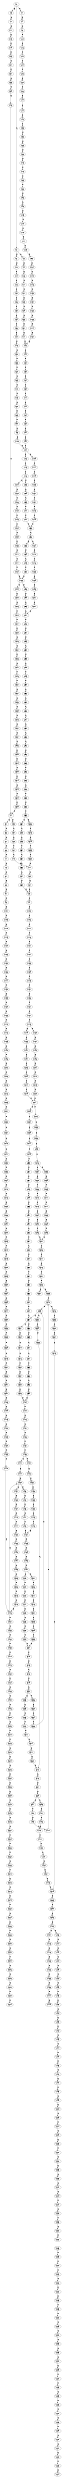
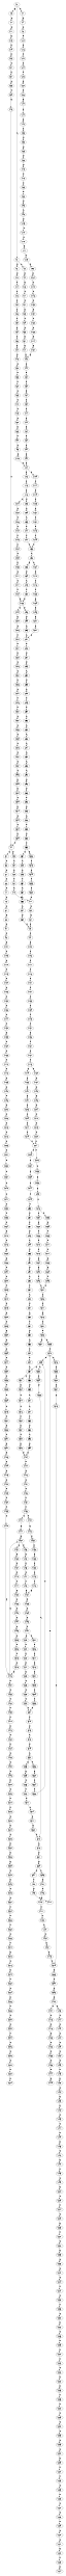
  strict digraph {
    S0
    S1
    S2
    S3
    S4
    S5
    S6
    S7
    S8
    S9
    S10
    S11
    S12
    S13
    S14
    S15
    S16
    S17
    S18
    S19
    S20
    S21
    S22
    S23
    S24
    S25
    S26
    S27
    S28
    S29
    S30
    S31
    S32
    S33
    S34
    S35
    S36
    S37
    S38
    S39
    S40
    S41
    S42
    S43
    S44
    S45
    S46
    S47
    S48
    S49
    S50
    S51
    S52
    S53
    S54
    S55
    S56
    S57
    S58
    S59
    S60
    S61
    S62
    S63
    S64
    S65
    S66
    S67
    S68
    S69
    S70
    S71
    S72
    S73
    S74
    S75
    S76
    S77
    S78
    S79
    S80
    S81
    S82
    S83
    S84
    S85
    S86
    S87
    S88
    S89
    S90
    S91
    S92
    S93
    S94
    S95
    S96
    S97
    S98
    S99
    S100
    S101
    S102
    S103
    S104
    S105
    S106
    S107
    S108
    S109
    S110
    S111
    S112
    S113
    S114
    S115
    S116
    S117
    S118
    S119
    S120
    S121
    S122
    S123
    S124
    S125
    S126
    S127
    S128
    S129
    S130
    S131
    S132
    S133
    S134
    S135
    S136
    S137
    S138
    S139
    S140
    S141
    S142
    S143
    S144
    S145
    S146
    S147
    S148
    S149
    S150
    S151
    S152
    S153
    S154
    S155
    S156
    S157
    S158
    S159
    S160
    S161
    S162
    S163
    S164
    S165
    S166
    S167
    S168
    S169
    S170
    S171
    S172
    S173
    S174
    S175
    S176
    S177
    S178
    S179
    S180
    S181
    S182
    S183
    S184
    S185
    S186
    S187
    S188
    S189
    S190
    S191
    S192
    S193
    S194
    S195
    S196
    S197
    S198
    S199
    S200
    S201
    S202
    S203
    S204
    S205
    S206
    S207
    S208
    S209
    S210
    S211
    S212
    S213
    S214
    S215
    S216
    S217
    S218
    S219
    S220
    S221
    S222
    S223
    S224
    S225
    S226
    S227
    S228
    S229
    S230
    S231
    S232
    S233
    S234
    S235
    S236
    S237
    S238
    S239
    S240
    S241
    S242
    S243
    S244
    S245
    S246
    S247
    S248
    S249
    S250
    S251
    S252
    S253
    S254
    S255
    S256
    S257
    S258
    S259
    S260
    S261
    S262
    S263
    S264
    S265
    S266
    S267
    S268
    S269
    S270
    S271
    S272
    S273
    S274
    S275
    S276
    S277
    S278
    S279
    S280
    S281
    S282
    S283
    S284
    S285
    S286
    S287
    S288
    S289
    S290
    S291
    S292
    n294 [label=S993]
    S294
    S295
    S296
    S297
    S298
    S299
    S300
    S301
    S302
    S303
    S304
    S305
    S306
    S307
    S308
    S309
    S310
    S311
    S312
    S313
    S314
    S315
    S316
    S317
    S318
    S319
    S320
    S321
    S322
    S323
    S324
    S325
    S326
    S327
    S328
    S329
    S330
    S331
    S335
    S332
    S333
    S334
    S336
    S337
    S338
    S339
    S340
    S341
    S342
    S343
    S344
    S345
    S346
    S347
    S348
    S349
    S350
    S351
    S352
    S353
    S354
    S355
    S356
    S357
    S358
    S359
    S360
    S361
    S362
    S363
    S364
    S365
    S366
    S367
    S368
    S369
    S370
    S371
    S372
    S373
    S374
    S375
    S376
    S377
    S378
    S379
    S380
    S381
    S382
    S383
    S384
    S385
    S386
    S387
    S388
    S389
    S390
    S391
    S392
    S393
    S394
    S395
    S396
    S397
    S398
    S399
    S400
    S401
    S402
    S403
    S404
    S405
    S406
    S407
    S408
    S409
    S410
    S411
    S412
    S413
    S414
    S415
    S416
    S417
    S418
    S419
    S420
    S421
    S422
    S423
    S424
    S425
    S426
    S427
    S428
    S429
    S430
    S431
    S432
    S433
    S434
    S435
    S436
    S437
    S438
    S439
    S440
    S441
    S442
    S443
    S444
    S445
    S446
    S447
    S448
    S449
    S450
    S451
    S452
    S453
    S454
    S455
    S456
    S457
    S458
    S459
    S460
    S461
    S462
    S463
    S464
    S465
    S466
    S467
    S468
    S469
    S470
    S471
    S472
    S473
    S474
    S475
    S476
    S477
    S478
    S479
    S480
    S481
    S482
    S483
    S484
    S485
    S486
    S487
    S488
    S489
    S490
    S491
    S492
    S493
    S494
    S495
    S496
    S497
    S498
    S499
    S500
    S501
    S502
    S503
    S504
    S505
    S506
    S507
    S508
    S509
    S510
    S511
    S512
    S513
    S514
    S515
    S516
    S517
    S518
    S519
    S520
    S521
    S522
    S523
    S524
    S525
    S526
    S527
    S528
    S529
    S530
    S531
    S532
    S533
    S534
    S535
    S536
    n538 [label=S637]
    S538
    S539
    S540
    S541
    S542
    S543
    S544
    S545
    S546
    S547
    S548
    S549
    S550
    S551
    S552
    S553
    S554
    S555
    S556
    S557
    S558
    S559
    S560
    S561
    S562
    S563
    S564
    S565
    S566
    S567
    S568
    S569
    S570
    S571
    S572
    S573
    S574
    S575
    S576
    S577
    S578
    S579
    S580
    S581
    S582
    S583
    S584
    S585
    S586
    S587
    S588
    S589
    S590
    S591
    S592
    S593
    S594
    S595
    S596
    S597
    S598
    S599
    S600
    S601
    S602
    S603
    S604
    S605
    S606
    S607
    S608
    S609
    S610
    S611
    S612
    S613
    S614
    S0 -> S1 [label=C]
    S0 -> S2 [label=G]
    S0 -> S3 [label=A]
    S1 -> S4 [label=A]
    S2 -> S5 [label=C]
    S2 -> S6 [label=A]
    S3 -> S7 [label=G]
    S4 -> S8 [label=C]
    S5 -> S9 [label=A]
    S6 -> S10 [label=A]
    S7 -> S11 [label=G]
    S8 -> S12 [label=T]
    S9 -> S13 [label=A]
    S10 -> S14 [label=C]
    S11 -> S15 [label=A]
    S12 -> S16 [label=A]
    S13 -> S17 [label=C]
    S14 -> S18 [label=C]
    S15 -> S19 [label=A]
    S16 -> S20 [label=T]
    S17 -> S21 [label=C]
    S18 -> S22 [label=C]
    S19 -> S23 [label=A]
    S20 -> S24 [label=C]
    S21 -> S25 [label=A]
    S22 -> S26 [label=G]
    S23 -> S27 [label=C]
    S24 -> S28 [label=T]
    S25 -> S29 [label=C]
    S26 -> S30 [label=C]
    S27 -> S31 [label=A]
    S28 -> S32 [label=A]
    S29 -> S33 [label=C]
    S30 -> S34 [label=C]
    S31 -> S35 [label=G]
    S32 -> S36 [label=G]
    S33 -> S37 [label=A]
    S34 -> S38 [label=G]
    S35 -> S39 [label=C]
    S36 -> S40 [label=A]
    S37 -> S41 [label=A]
    S38 -> S42 [label=A]
    S39 -> S43 [label=A]
    S40 -> S44 [label=A]
    S41 -> S45 [label=A]
    S42 -> S46 [label=A]
    S43 -> S47 [label=T]
    S44 -> S48 [label=A]
    S45 -> S49 [label=C]
    S46 -> S50 [label=C]
    S47 -> S51 [label=G]
    S47 -> S52 [label=A]
    S48 -> S53 [label=C]
    S49 -> S54 [label=T]
    S50 -> S55 [label=T]
    S51 -> S56 [label=C]
    S52 -> S57 [label=C]
    S53 -> S58 [label=A]
    S54 -> S59 [label=T]
    S55 -> S60 [label=T]
    S56 -> S61 [label=C]
    S57 -> S62 [label=C]
    S58 -> S63 [label=A]
    S59 -> S64 [label=A]
    S60 -> S65 [label=C]
    S61 -> S66 [label=G]
    S62 -> S67 [label=T]
    S63 -> S68 [label=A]
    S64 -> S69 [label=C]
    S65 -> S70 [label=C]
    S66 -> S71 [label=C]
    S67 -> S72 [label=C]
    S68 -> S73 [label=A]
    S69 -> S74 [label=C]
    S70 -> S75 [label=C]
    S71 -> S76 [label=G]
    S72 -> S77 [label=C]
    S73 -> S78 [label=T]
    S74 -> S79 [label=C]
    S75 -> S80 [label=C]
    S76 -> S81 [label=C]
    S77 -> S82 [label=C]
    S78 -> S83 [label=T]
    S79 -> S84 [label=A]
    S80 -> S85 [label=A]
    S81 -> S86 [label=A]
    S82 -> S87 [label=A]
    S83 -> S88 [label=T]
    S84 -> S89 [label=T]
    S85 -> S90 [label=T]
    S86 -> S91 [label=A]
    S87 -> S92 [label=A]
    S88 -> S93 [label=A]
    S89 -> S94 [label=G]
    S90 -> S95 [label=G]
    S91 -> S96 [label=C]
    S92 -> S97 [label=C]
    S93 -> S98 [label=C]
    S94 -> S99 [label=A]
    S95 -> S100 [label=A]
    S96 -> S101 [label=A]
    S97 -> S102 [label=A]
    S98 -> S103 [label=A]
    S99 -> S104 [label=G]
    S100 -> S104 [label=G]
    S101 -> S105 [label=G]
    S102 -> S106 [label=G]
    S103 -> S107 [label=C]
    S104 -> S108 [label=A]
    S104 -> S109 [label=G]
    S105 -> S110 [label=G]
    S106 -> S111 [label=T]
    S107 -> S112 [label=T]
    S108 -> S113 [label=C]
    S109 -> S114 [label=C]
    S110 -> S115 [label=C]
    S111 -> S116 [label=C]
    S112 -> S117 [label=A]
    S113 -> S118 [label=G]
    S114 -> S119 [label=G]
    S115 -> S120 [label=C]
    S116 -> S121 [label=C]
    S117 -> S122 [label=G]
    S118 -> S123 [label=A]
    S118 -> S124 [label=G]
    S119 -> S125 [label=A]
    S120 -> S126 [label=G]
    S121 -> S127 [label=T]
    S122 -> S128 [label=A]
    S123 -> S129 [label=C]
    S124 -> S130 [label=C]
    S125 -> S131 [label=C]
    S126 -> S132 [label=T]
    S127 -> S133 [label=T]
    S128 -> S134 [label=A]
    S129 -> S135 [label=C]
    S130 -> S136 [label=C]
    S131 -> S137 [label=C]
    S132 -> S138 [label=G]
    S133 -> S139 [label=G]
    S134 -> S140 [label=G]
    S135 -> S141 [label=T]
    S136 -> S142 [label=C]
    S137 -> S143 [label=T]
    S138 -> S144 [label=C]
    S139 -> S145 [label=T]
    S140 -> S146 [label=C]
    S141 -> S147 [label=T]
    S142 -> S148 [label=T]
    S143 -> S149 [label=T]
    S144 -> S150 [label=T]
    S145 -> S151 [label=T]
    S146 -> S152 [label=C]
    S147 -> S153 [label=T]
    S148 -> S154 [label=T]
    S149 -> S153 [label=T]
    S150 -> S155 [label=A]
    S151 -> S156 [label=A]
    S152 -> S157 [label=A]
    S153 -> S158 [label=C]
    S154 -> S159 [label=C]
    S155 -> S160 [label=C]
    S156 -> S161 [label=T]
    S157 -> S162 [label=C]
    S158 -> S163 [label=A]
    S158 -> S164 [label=G]
    S159 -> S165 [label=A]
    S160 -> S166 [label=T]
    S161 -> S167 [label=T]
    S162 -> S168 [label=C]
    S163 -> S169 [label=A]
    S164 -> S170 [label=A]
    S165 -> S171 [label=G]
    S166 -> S172 [label=C]
    S167 -> S173 [label=C]
    S168 -> S174 [label=A]
    S169 -> S175 [label=C]
    S170 -> S176 [label=C]
    S171 -> S177 [label=C]
    S172 -> S178 [label=C]
    S173 -> S179 [label=G]
    S173 -> S180 [label=C]
    S174 -> S181 [label=A]
    S175 -> S182 [label=T]
    S176 -> S183 [label=T]
    S177 -> S184 [label=T]
    S178 -> S185 [label=G]
    S179 -> S186 [label=G]
    S180 -> S187 [label=G]
    S181 -> S45 [label=A]
    S182 -> S188 [label=A]
    S183 -> S189 [label=A]
    S184 -> S188 [label=A]
    S185 -> S190 [label=G]
    S186 -> S191 [label=G]
    S187 -> S192 [label=G]
    S188 -> S193 [label=A]
    S188 -> S194 [label=G]
    S189 -> S195 [label=A]
    S190 -> S196 [label=T]
    S191 -> S197 [label=A]
    S192 -> S198 [label=A]
    S193 -> S199 [label=A]
    S194 -> S200 [label=A]
    S195 -> S201 [label=A]
    S196 -> S202 [label=A]
    S197 -> S203 [label=A]
    S198 -> S204 [label=A]
    S199 -> S205 [label=G]
    S200 -> S206 [label=G]
    S201 -> S207 [label=G]
    S202 -> S208 [label=C]
    S203 -> S209 [label=C]
    S204 -> S210 [label=C]
    S205 -> S211 [label=C]
    S206 -> S212 [label=T]
    S207 -> S211 [label=C]
    S208 -> S213 [label=G]
    S209 -> S214 [label=G]
    S210 -> S215 [label=G]
    S211 -> S216 [label=T]
    S212 -> S217 [label=T]
    S213 -> S218 [label=G]
    S214 -> S219 [label=G]
    S215 -> S220 [label=G]
    S216 -> S221 [label=A]
    S217 -> S222 [label=A]
    S218 -> S223 [label=T]
    S219 -> S224 [label=T]
    S220 -> S224 [label=T]
    S221 -> S225 [label=A]
    S222 -> S226 [label=G]
    S223 -> S227 [label=G]
    S224 -> S228 [label=T]
    S224 -> S229 [label=C]
    S225 -> S230 [label=G]
    S226 -> S231 [label=G]
    S227 -> S232 [label=T]
    S228 -> S233 [label=C]
    S229 -> S234 [label=C]
    S230 -> S235 [label=A]
    S231 -> S236 [label=A]
    S232 -> S237 [label=C]
    S233 -> S238 [label=A]
    S234 -> S239 [label=A]
    S235 -> S240 [label=C]
    S236 -> S241 [label=C]
    S237 -> S242 [label=G]
    S238 -> S243 [label=G]
    S239 -> S244 [label=G]
    S240 -> S245 [label=T]
    S241 -> S246 [label=T]
    S242 -> S247 [label=G]
    S243 -> S248 [label=T]
    S244 -> S249 [label=T]
    S245 -> S250 [label=T]
    S246 -> S251 [label=T]
    S247 -> S252 [label=C]
    S248 -> S253 [label=T]
    S248 -> S254 [label=C]
    S249 -> S255 [label=T]
    S250 -> S256 [label=C]
    S251 -> S257 [label=G]
    S252 -> S258 [label=T]
    S253 -> S259 [label=A]
    S254 -> S260 [label=A]
    S255 -> S261 [label=A]
    S256 -> S262 [label=C]
    S257 -> S263 [label=C]
    S258 -> S264 [label=T]
    S259 -> S265 [label=T]
    S260 -> S266 [label=T]
    S261 -> S267 [label=T]
    S262 -> S268 [label=G]
    S263 -> S269 [label=G]
    S264 -> S270 [label=A]
    S265 -> S271 [label=T]
    S266 -> S272 [label=T]
    S267 -> S273 [label=A]
    S268 -> S274 [label=G]
    S269 -> S275 [label=C]
    S270 -> S276 [label=C]
    S271 -> S277 [label=T]
    S272 -> S278 [label=T]
    S273 -> S279 [label=C]
    S274 -> S280 [label=G]
    S275 -> S281 [label=G]
    S276 -> S282 [label=A]
    S277 -> S283 [label=A]
    S278 -> S284 [label=A]
    S279 -> S285 [label=A]
    S280 -> S286 [label=G]
    S281 -> S287 [label=G]
    S282 -> S288 [label=A]
    S283 -> S289 [label=A]
    S284 -> S290 [label=A]
    S285 -> S291 [label=A]
    S286 -> S292 [label=G]
    S287 -> n294 [label=G]
    S288 -> S294 [label=C]
    S289 -> S295 [label=T]
    S290 -> S296 [label=T]
    S291 -> S297 [label=A]
    S292 -> S298 [label=A]
    n294 -> S299 [label=A]
    S294 -> S300 [label=C]
    S295 -> S301 [label=C]
    S296 -> S301 [label=C]
    S297 -> S302 [label=C]
    S298 -> S303 [label=A]
    S299 -> S304 [label=A]
    S300 -> S305 [label=T]
    S301 -> S306 [label=G]
    S302 -> S307 [label=T]
    S303 -> S308 [label=T]
    S304 -> S309 [label=C]
    S305 -> S310 [label=T]
    S306 -> S311 [label=A]
    S307 -> S312 [label=C]
    S308 -> S313 [label=A]
    S309 -> S314 [label=A]
    S310 -> S315 [label=A]
    S311 -> S316 [label=A]
    S312 -> S317 [label=A]
    S313 -> S318 [label=G]
    S314 -> S319 [label=G]
    S315 -> S320 [label=G]
    S316 -> S321 [label=G]
    S317 -> S322 [label=G]
    S318 -> S323 [label=T]
    S319 -> S324 [label=C]
    S320 -> S325 [label=G]
    S321 -> S326 [label=T]
    S322 -> S327 [label=T]
    S323 -> S328 [label=A]
    S324 -> S329 [label=A]
    S325 -> S330 [label=A]
    S326 -> S331 [label=A]
    S326 -> S335 [label=G]
    S327 -> S332 [label=A]
    S328 -> S333 [label=T]
    S329 -> S47 [label=T]
    S330 -> S334 [label=G]
    S335 -> S340 [label=T]
    S332 -> S336 [label=G]
    S333 -> S337 [label=C]
    S333 -> S338 [label=A]
    S334 -> S339 [label=G]
    S336 -> S341 [label=T]
    S337 -> S342 [label=C]
    S338 -> S343 [label=C]
    S339 -> S344 [label=C]
    S340 -> S345 [label=T]
    S340 -> S346 [label=C]
    S341 -> S347 [label=T]
    S342 -> S348 [label=C]
    S343 -> S349 [label=C]
    S344 -> S350 [label=G]
    S345 -> S351 [label=G]
    S345 -> S352 [label=C]
    S346 -> S353 [label=G]
    S347 -> S351 [label=G]
    S348 -> S354 [label=T]
    S349 -> S355 [label=T]
    S350 -> S356 [label=G]
    S351 -> S357 [label=G]
    S351 -> S358 [label=A]
    S352 -> S359 [label=G]
    S353 -> S360 [label=G]
    S354 -> S361 [label=C]
    S355 -> S362 [label=C]
    S356 -> S363 [label=T]
    S357 -> S364 [label=A]
    S358 -> S365 [label=A]
    S359 -> S366 [label=A]
    S360 -> S367 [label=A]
    S361 -> S368 [label=C]
    S362 -> S77 [label=C]
    S363 -> S369 [label=T]
    S364 -> S370 [label=C]
    S365 -> S371 [label=C]
    S366 -> S372 [label=G]
    S367 -> S373 [label=G]
    S368 -> S374 [label=C]
    S369 -> S375 [label=C]
    S370 -> S376 [label=C]
    S371 -> S377 [label=C]
    S372 -> S378 [label=G]
    S373 -> S379 [label=G]
    S374 -> S380 [label=A]
    S375 -> S381 [label=T]
    S376 -> S382 [label=T]
    S377 -> S383 [label=T]
    S378 -> S384 [label=A]
    S379 -> S385 [label=A]
    S380 -> S92 [label=A]
    S381 -> S386 [label=A]
    S382 -> S387 [label=A]
    S383 -> S388 [label=A]
    S384 -> S389 [label=A]
    S385 -> S390 [label=C]
    S386 -> S391 [label=C]
    S387 -> S392 [label=C]
    S388 -> S393 [label=C]
    S389 -> S394 [label=G]
    S389 -> S395 [label=C]
    S390 -> S396 [label=G]
    S391 -> S397 [label=A]
    S392 -> S398 [label=A]
    S393 -> S399 [label=A]
    S394 -> S400 [label=T]
    S395 -> S401 [label=A]
    S396 -> S402 [label=A]
    S397 -> S403 [label=A]
    S398 -> S404 [label=A]
    S399 -> S404 [label=A]
    S400 -> S405 [label=A]
    S401 -> S406 [label=C]
    S402 -> S407 [label=C]
    S402 -> S408 [label=G]
    S403 -> S409 [label=G]
    S404 -> S410 [label=T]
    S405 -> S411 [label=G]
    S406 -> S412 [label=G]
    S407 -> S413 [label=C]
    S408 -> S414 [label=C]
    S409 -> S415 [label=G]
    S410 -> S416 [label=G]
    S411 -> S340 [label=T]
    S412 -> S417 [label=T]
    S413 -> S418 [label=G]
    S414 -> S419 [label=G]
    S415 -> S420 [label=C]
    S416 -> S421 [label=C]
    S417 -> S422 [label=C]
    S418 -> S423 [label=A]
    S419 -> S424 [label=G]
    S420 -> S425 [label=C]
    S421 -> S426 [label=C]
    S422 -> S427 [label=G]
    S423 -> S428 [label=C]
    S424 -> S429 [label=C]
    S425 -> S430 [label=T]
    S426 -> S431 [label=T]
    S427 -> S432 [label=G]
    S428 -> S433 [label=G]
    S429 -> S434 [label=G]
    S430 -> S435 [label=T]
    S431 -> S436 [label=T]
    S432 -> S437 [label=A]
    S433 -> S438 [label=G]
    S434 -> S439 [label=G]
    S435 -> S440 [label=C]
    S436 -> S441 [label=C]
    S436 -> S442 [label=T]
    S437 -> S443 [label=G]
    S438 -> S444 [label=T]
    S439 -> S445 [label=T]
    S440 -> S446 [label=A]
    S441 -> S447 [label=A]
    S442 -> S448 [label=A]
    S443 -> S379 [label=G]
    S444 -> S449 [label=A]
    S445 -> S450 [label=A]
    S446 -> S451 [label=T]
    S446 -> S452 [label=A]
    S447 -> S452 [label=A]
    S448 -> S453 [label=A]
    S450 -> S454 [label=G]
    S451 -> S455 [label=G]
    S452 -> S456 [label=A]
    S452 -> S457 [label=G]
    S453 -> S458 [label=A]
    S454 -> S459 [label=A]
    S455 -> S460 [label=C]
    S456 -> S461 [label=A]
    S457 -> S462 [label=A]
    S458 -> S463 [label=A]
    S459 -> S464 [label=A]
    S460 -> S465 [label=T]
    S461 -> S466 [label=A]
    S462 -> S467 [label=A]
    S463 -> S468 [label=A]
    S464 -> S469 [label=C]
    S465 -> S470 [label=T]
    S466 -> S471 [label=G]
    S467 -> S472 [label=G]
    S468 -> S473 [label=G]
    S469 -> S474 [label=C]
    S470 -> S475 [label=A]
    S471 -> S476 [label=T]
    S472 -> S477 [label=T]
    S473 -> S478 [label=T]
    S474 -> S479 [label=T]
    S475 -> S480 [label=C]
    S476 -> S481 [label=A]
    S477 -> S482 [label=A]
    S478 -> S481 [label=A]
    S479 -> S483 [label=A]
    S480 -> S484 [label=A]
    S481 -> S485 [label=A]
    S482 -> S486 [label=G]
    S483 -> S487 [label=G]
    S484 -> S488 [label=G]
    S485 -> S489 [label=G]
    S486 -> S490 [label=G]
    S487 -> S491 [label=A]
    S488 -> S492 [label=G]
    S489 -> S493 [label=G]
    S490 -> S494 [label=G]
    S491 -> S495 [label=T]
    S492 -> S496 [label=C]
    S493 -> S497 [label=T]
    S494 -> S498 [label=C]
    S495 -> S499 [label=G]
    S496 -> S500 [label=A]
    S497 -> S501 [label=G]
    S497 -> S502 [label=C]
    S498 -> S503 [label=C]
    S499 -> S504 [label=A]
    S500 -> S505 [label=G]
    S501 -> S506 [label=T]
    S502 -> S507 [label=T]
    S503 -> S508 [label=T]
    S504 -> S509 [label=C]
    S505 -> S510 [label=T]
    S506 -> S511 [label=A]
    S507 -> S512 [label=A]
    S508 -> S513 [label=T]
    S509 -> S514 [label=T]
    S510 -> S515 [label=T]
    S511 -> S516 [label=A]
    S512 -> S517 [label=A]
    S513 -> S518 [label=C]
    S514 -> S519 [label=G]
    S515 -> S520 [label=G]
    S516 -> S521 [label=A]
    S517 -> S522 [label=A]
    S518 -> S446 [label=A]
    S519 -> S523 [label=A]
    S520 -> S524 [label=A]
    S521 -> S525 [label=C]
    S522 -> S526 [label=C]
    S523 -> S527 [label=T]
    S524 -> S528 [label=G]
    S525 -> S529 [label=G]
    S526 -> S530 [label=G]
    S527 -> S531 [label=G]
    S528 -> S532 [label=A]
    S529 -> S533 [label=C]
    S530 -> S534 [label=C]
    S531 -> S535 [label=A]
    S532 -> S536 [label=A]
    S533 -> n538 [label=C]
    S534 -> n538 [label=C]
    S535 -> S538 [label=G]
    S536 -> S539 [label=A]
    n538 -> S540 [label=T]
    S538 -> S541 [label=G]
    S539 -> S542 [label=C]
    S540 -> S543 [label=A]
    S541 -> S544 [label=G]
    S542 -> S545 [label=A]
    S543 -> S546 [label=C]
    S544 -> S547 [label=T]
    S545 -> S548 [label=C]
    S546 -> S549 [label=A]
    S547 -> S550 [label=C]
    S548 -> S551 [label=C]
    S549 -> S552 [label=G]
    S550 -> S553 [label=T]
    S551 -> S554 [label=T]
    S552 -> S555 [label=A]
    S552 -> S556 [label=T]
    S553 -> S557 [label=G]
    S554 -> S558 [label=T]
    S555 -> S559 [label=A]
    S556 -> S560 [label=A]
    S557 -> S561 [label=A]
    S558 -> S562 [label=T]
    S559 -> S563 [label=G]
    S560 -> S564 [label=G]
+   S561 -> S565 [label=C]
    S562 -> S566 [label=C]
    S563 -> S567 [label=T]
    S564 -> S568 [label=T]
    S565 -> S569 [label=T]
    S566 -> S570 [label=T]
    S567 -> S571 [label=T]
    S568 -> S345 [label=T]
    S569 -> S572 [label=T]
    S570 -> S573 [label=A]
    S571 -> S574 [label=C]
    S572 -> S575 [label=T]
    S573 -> S576 [label=C]
    S574 -> S577 [label=G]
    S575 -> S578 [label=C]
    S576 -> S579 [label=A]
    S577 -> S580 [label=A]
    S578 -> S581 [label=A]
    S579 -> S582 [label=T]
    S580 -> S372 [label=G]
    S581 -> S583 [label=A]
    S582 -> S584 [label=C]
    S583 -> S585 [label=T]
    S584 -> S586 [label=A]
    S585 -> S587 [label=T]
    S586 -> S588 [label=T]
    S587 -> S589 [label=C]
    S588 -> S590 [label=C]
    S589 -> S591 [label=G]
    S590 -> S592 [label=G]
    S591 -> S593 [label=C]
    S592 -> S594 [label=T]
    S593 -> S595 [label=C]
    S594 -> S596 [label=C]
    S595 -> S597 [label=G]
    S596 -> S598 [label=G]
    S597 -> S599 [label=A]
    S598 -> S600 [label=G]
    S599 -> S601 [label=T]
    S600 -> S602 [label=T]
    S601 -> S603 [label=T]
    S602 -> S604 [label=T]
    S603 -> S605 [label=G]
    S605 -> S606 [label=T]
    S606 -> S607 [label=C]
    S607 -> S608 [label=G]
    S608 -> S609 [label=T]
    S609 -> S610 [label=C]
    S610 -> S611 [label=G]
    S611 -> S612 [label=A]
    S612 -> S613 [label=T]
    S613 -> S614 [label=A]
  }
